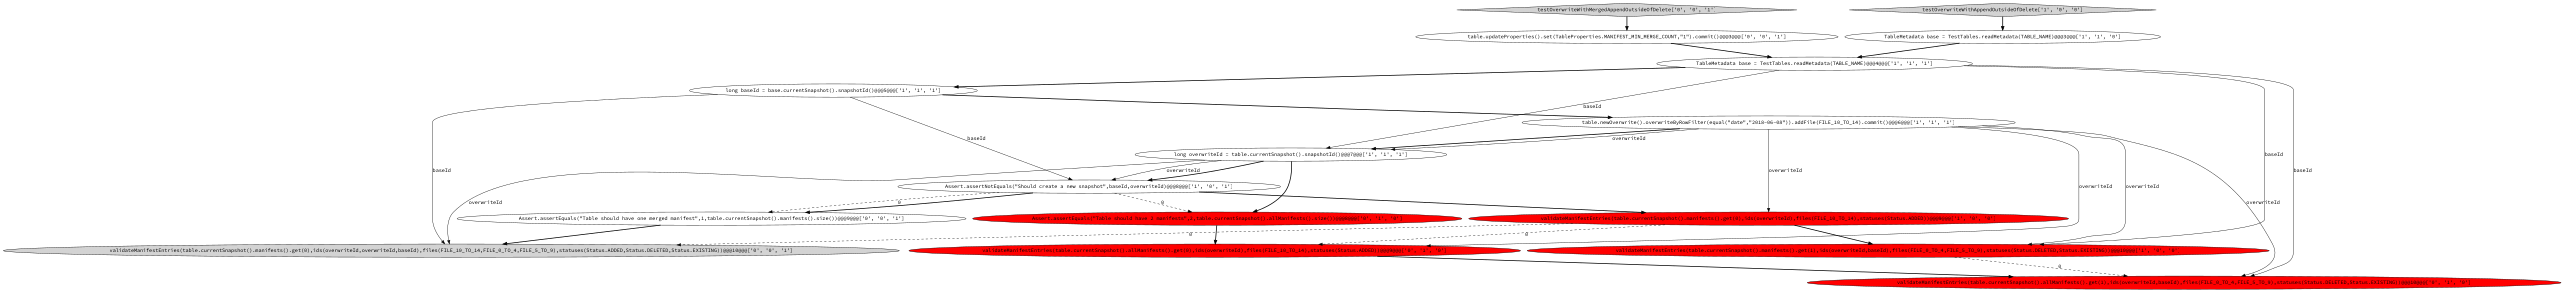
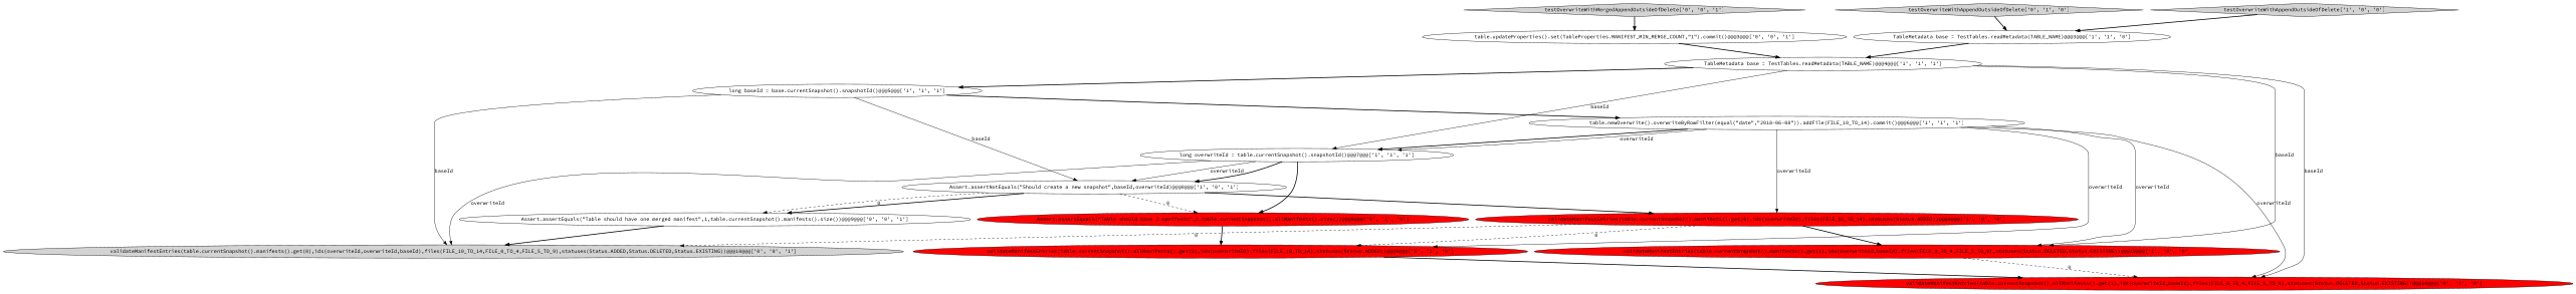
  digraph {
    fontname="Source Code Pro"
    node [fillcolor=white shape=ellipse style=filled fontname="Source Code Pro"]
    edge [style=bold fontname="Source Code Pro"]
    n1 [label="long baseId = base.currentSnapshot().snapshotId()@@@5@@@['1', '1', '1']"]
    n2 [label="table.newOverwrite().overwriteByRowFilter(equal(\"date\",\"2018-06-08\")).addFile(FILE_10_TO_14).commit()@@@6@@@['1', '1', '1']"]
    n3 [fillcolor=lightgray label="validateManifestEntries(table.currentSnapshot().manifests().get(0),ids(overwriteId,overwriteId,baseId),files(FILE_10_TO_14,FILE_0_TO_4,FILE_5_TO_9),statuses(Status.ADDED,Status.DELETED,Status.EXISTING))@@@10@@@['0', '0', '1']"]
    n4 [label="Assert.assertNotEquals(\"Should create a new snapshot\",baseId,overwriteId)@@@8@@@['1', '0', '1']"]
    n5 [label="table.updateProperties().set(TableProperties.MANIFEST_MIN_MERGE_COUNT,\"1\").commit()@@@3@@@['0', '0', '1']"]
    n6 [label="TableMetadata base = TestTables.readMetadata(TABLE_NAME)@@@4@@@['1', '1', '1']"]
    n7 [fillcolor=red label="validateManifestEntries(table.currentSnapshot().allManifests().get(1),ids(overwriteId,baseId),files(FILE_0_TO_4,FILE_5_TO_9),statuses(Status.DELETED,Status.EXISTING))@@@10@@@['0', '1', '0']"]
    n8 [label="long overwriteId = table.currentSnapshot().snapshotId()@@@7@@@['1', '1', '1']"]
    n9 [fillcolor=red label="validateManifestEntries(table.currentSnapshot().manifests().get(1),ids(overwriteId,baseId),files(FILE_0_TO_4,FILE_5_TO_9),statuses(Status.DELETED,Status.EXISTING))@@@10@@@['1', '0', '0']"]
    n10 [label="TableMetadata base = TestTables.readMetadata(TABLE_NAME)@@@3@@@['1', '1', '0']"]
    n11 [fillcolor=red label="Assert.assertEquals(\"Table should have 2 manifests\",2,table.currentSnapshot().allManifests().size())@@@8@@@['0', '1', '0']"]
    n12 [fillcolor=red label="validateManifestEntries(table.currentSnapshot().manifests().get(0),ids(overwriteId),files(FILE_10_TO_14),statuses(Status.ADDED))@@@9@@@['1', '0', '0']"]
    n13 [fillcolor=red label="validateManifestEntries(table.currentSnapshot().allManifests().get(0),ids(overwriteId),files(FILE_10_TO_14),statuses(Status.ADDED))@@@9@@@['0', '1', '0']"]
    n14 [fillcolor=lightgray label="testOverwriteWithAppendOutsideOfDelete['1', '0', '0']" shape=diamond]
+   n15 [fillcolor=lightgray label="testOverwriteWithAppendOutsideOfDelete['0', '1', '0']" shape=diamond]
    n16 [label="Assert.assertEquals(\"Table should have one merged manifest\",1,table.currentSnapshot().manifests().size())@@@9@@@['0', '0', '1']"]
    n17 [fillcolor=lightgray label="testOverwriteWithMergedAppendOutsideOfDelete['0', '0', '1']" shape=diamond]
    n1 -> n2
    n1 -> n3 [label=baseId style=solid]
    n1 -> n4 [label=baseId style=solid]
    n2 -> n7 [label=overwriteId style=solid]
    n2 -> n8
    n2 -> n8 [label=overwriteId style=solid]
    n2 -> n9 [label=overwriteId style=solid]
    n2 -> n12 [label=overwriteId style=solid]
    n2 -> n13 [label=overwriteId style=solid]
    n4 -> n11 [label=0 style=dashed]
    n4 -> n12
    n4 -> n16
    n4 -> n16 [label=0 style=dashed]
    n5 -> n6
    n6 -> n1
    n6 -> n7 [label=baseId style=solid]
    n6 -> n8 [label=baseId style=solid]
    n6 -> n9 [label=baseId style=solid]
    n8 -> n3 [label=overwriteId style=solid]
    n8 -> n4 [label=overwriteId style=solid]
    n8 -> n4
    n8 -> n11
    n9 -> n7 [label=0 style=dashed]
    n10 -> n6
    n11 -> n13
    n12 -> n3 [label=0 style=dashed]
    n12 -> n9
    n12 -> n13 [label=0 style=dashed]
    n13 -> n7
    n14 -> n10
+   n15 -> n10
    n16 -> n3
    n17 -> n5
  }
